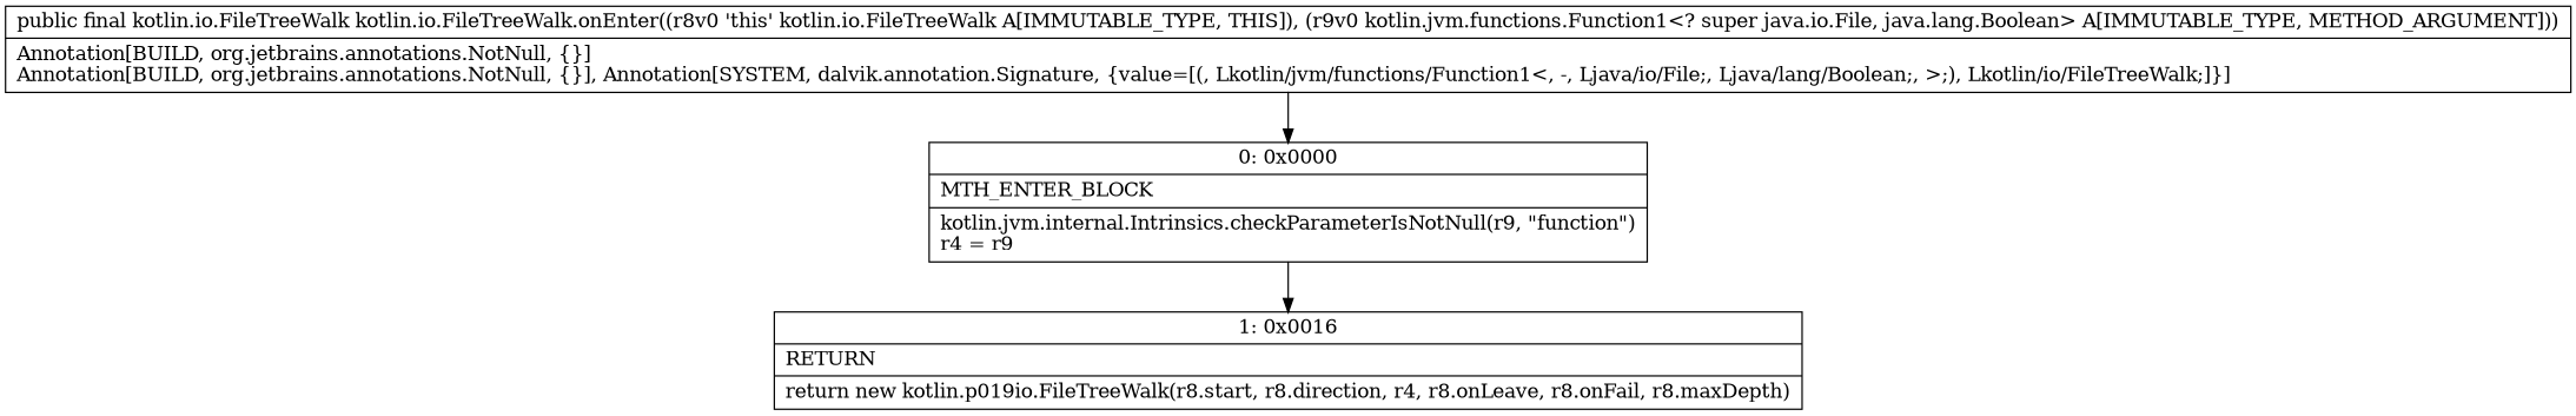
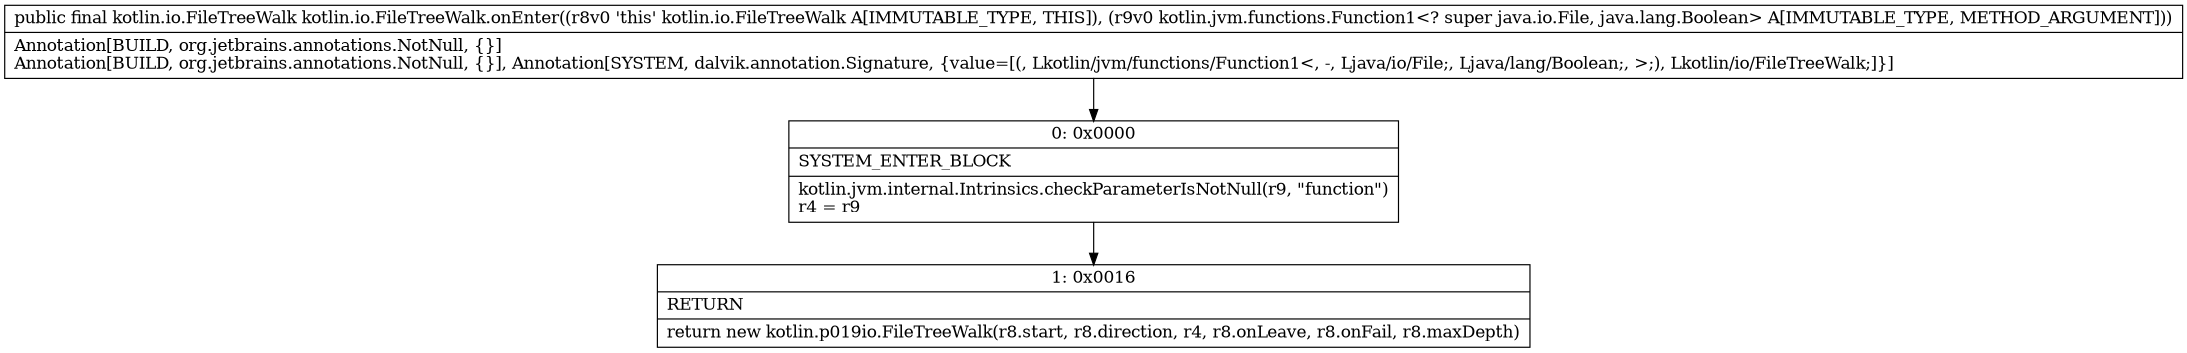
  digraph {
    node [shape=record]
-   n1 [label="{0\:\ 0x0000|MTH_ENTER_BLOCK\l|kotlin.jvm.internal.Intrinsics.checkParameterIsNotNull(r9, \"function\")\lr4 = r9\l}"]
+   n1 [label="{0\:\ 0x0000|SYSTEM_ENTER_BLOCK\l|kotlin.jvm.internal.Intrinsics.checkParameterIsNotNull(r9, \"function\")\lr4 = r9\l}"]
    n2 [label="{1\:\ 0x0016|RETURN\l|return new kotlin.p019io.FileTreeWalk(r8.start, r8.direction, r4, r8.onLeave, r8.onFail, r8.maxDepth)\l}"]
    n3 [label="{public final kotlin.io.FileTreeWalk kotlin.io.FileTreeWalk.onEnter((r8v0 'this' kotlin.io.FileTreeWalk A[IMMUTABLE_TYPE, THIS]), (r9v0 kotlin.jvm.functions.Function1\<? super java.io.File, java.lang.Boolean\> A[IMMUTABLE_TYPE, METHOD_ARGUMENT]))  | Annotation[BUILD, org.jetbrains.annotations.NotNull, \{\}]\lAnnotation[BUILD, org.jetbrains.annotations.NotNull, \{\}], Annotation[SYSTEM, dalvik.annotation.Signature, \{value=[(, Lkotlin\/jvm\/functions\/Function1\<, \-, Ljava\/io\/File;, Ljava\/lang\/Boolean;, \>;), Lkotlin\/io\/FileTreeWalk;]\}]\l}"]
    n1 -> n2
    n3 -> n1
  }
